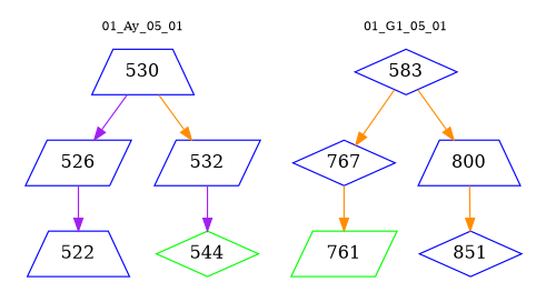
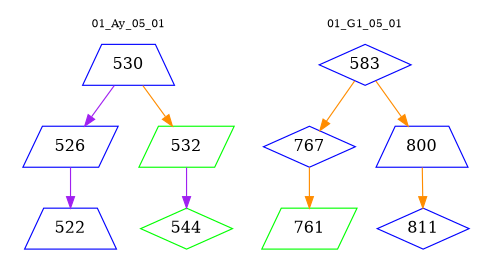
  digraph {
    node [color=blue shape=diamond]
    edge [color=darkorange]
    n1 [label=530 shape=trapezium]
    n2 [label=526 shape=parallelogram]
-   n3 [label=532 shape=parallelogram]
+   n3 [color=green label=532 shape=parallelogram]
    n4 [label=522 shape=trapezium]
    n5 [color=green label=544]
    n6 [label=583]
    n7 [label=767]
    n8 [label=800 shape=trapezium]
    n9 [color=green label=761 shape=parallelogram]
-   n10 [label=851]
+   n10 [label=811]
    subgraph cluster_1 {
      color=white
      fontsize=10
      label="01_Ay_05_01"
      n1
      n2
      n3
      n4
      n5
    }
    subgraph cluster_2 {
      color=white
      fontsize=10
      label="01_G1_05_01"
      n6
      n7
      n8
      n9
      n10
    }
    n1 -> n2 [color=purple]
    n1 -> n3
    n2 -> n4 [color=purple]
    n3 -> n5 [color=purple]
    n6 -> n7
    n6 -> n8
    n7 -> n9
    n8 -> n10
  }
